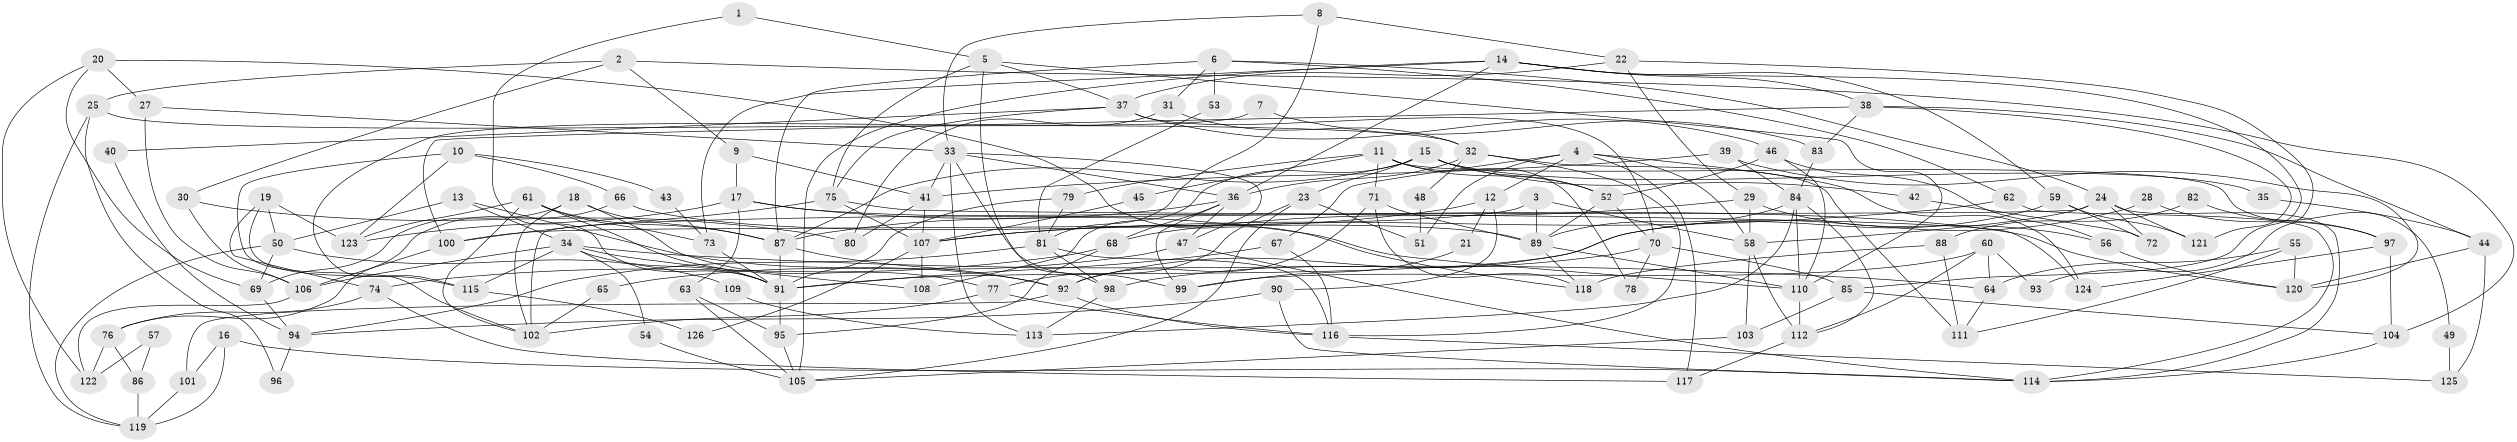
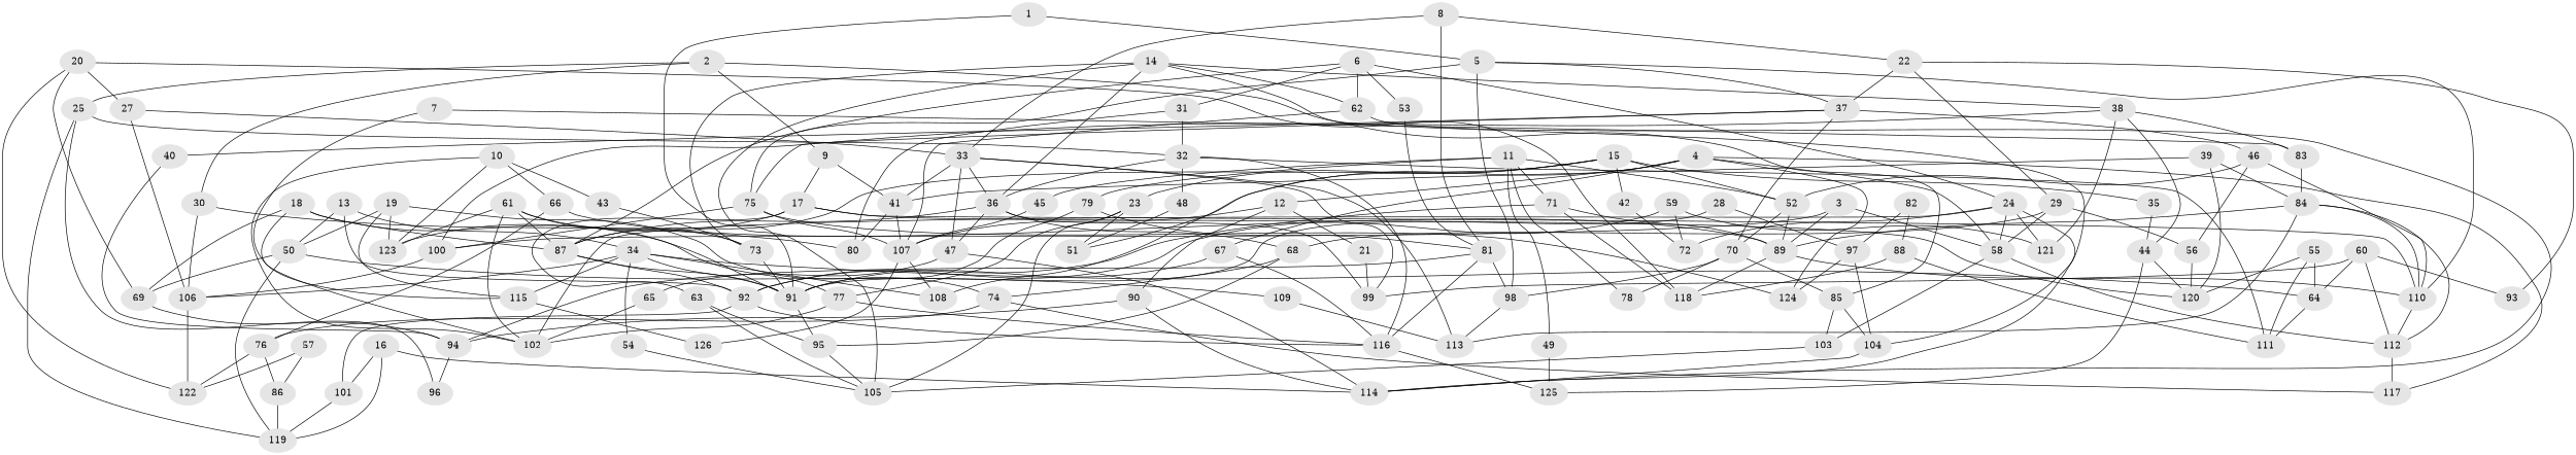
  graph {
    node [color=gray90 style=filled]
    1
    5
    91
    37
    75
    98
    110
    95
    2
    9
    25
    30
    104
    17
    41
    119
    32
    96
    106
    80
    114
    3
    58
    89
    100
    103
    112
    118
    4
    12
    51
    67
    117
    124
    21
    90
    107
    116
    40
    46
    70
    113
    6
    24
    31
    53
    62
    87
    102
    72
    121
    81
    92
    7
    83
    115
    84
    126
    8
    22
    33
    29
    93
    36
    99
    47
    94
    123
    63
    120
    10
    43
    66
    73
    76
    11
    45
    49
    52
    71
    78
    79
    125
    108
    13
    34
    50
    54
    64
    69
    109
    101
    14
    38
    59
    85
    105
    68
    44
    15
    23
    35
    42
    77
    16
    18
    19
    74
    20
    27
    122
    56
    48
    111
    28
    97
    65
    39
    55
    57
    86
    60
    61
    82
    88
    1 -- 5
    1 -- 91
    5 -- 37
    5 -- 75
    5 -- 98
    5 -- 110
    91 -- 95
    37 -- 75
    37 -- 40
    37 -- 46
    37 -- 70
    75 -- 100
    75 -- 124
    75 -- 107
    98 -- 113
    110 -- 112
    95 -- 105
    2 -- 9
    2 -- 25
    2 -- 30
    2 -- 104
    9 -- 17
    9 -- 41
    25 -- 119
    25 -- 32
    25 -- 96
    30 -- 106
    30 -- 80
    104 -- 114
    17 -- 110
    17 -- 123
    17 -- 63
    17 -- 120
    41 -- 80
    41 -- 107
    32 -- 116
    32 -- 36
    32 -- 48
    32 -- 111
    106 -- 122
    3 -- 58
    3 -- 89
    3 -- 100
    58 -- 103
    58 -- 112
    89 -- 110
    89 -- 118
    100 -- 106
    103 -- 105
    112 -- 117
    4 -- 58
    4 -- 12
    4 -- 51
    4 -- 67
    4 -- 117
    4 -- 124
    12 -- 21
    12 -- 90
    12 -- 107
    67 -- 91
    67 -- 116
    21 -- 99
    90 -- 114
    90 -- 94
    107 -- 126
    107 -- 108
    116 -- 125
    40 -- 94
    46 -- 110
    46 -- 52
    46 -- 56
    70 -- 98
    70 -- 78
    70 -- 85
    6 -- 24
    6 -- 31
    6 -- 53
    6 -- 62
    6 -- 87
    24 -- 114
    24 -- 58
    24 -- 102
    24 -- 72
    24 -- 121
    31 -- 32
    31 -- 80
    53 -- 81
    62 -- 114
    62 -- 107
    87 -- 91
    87 -- 92
    81 -- 98
    81 -- 116
    81 -- 94
    92 -- 116
    92 -- 101
    7 -- 83
    7 -- 115
    83 -- 84
    115 -- 126
    84 -- 110
    84 -- 89
    84 -- 112
    84 -- 113
    8 -- 81
    8 -- 22
    8 -- 33
    22 -- 37
    22 -- 29
    22 -- 93
    33 -- 41
    33 -- 113
    33 -- 36
    33 -- 99
    33 -- 47
    29 -- 58
    29 -- 68
    29 -- 56
    36 -- 87
    36 -- 99
    36 -- 47
    36 -- 68
    47 -- 114
    47 -- 65
    94 -- 96
    63 -- 95
    63 -- 105
    10 -- 102
    10 -- 123
    10 -- 43
    10 -- 66
    43 -- 73
    66 -- 89
    66 -- 76
    73 -- 91
    76 -- 122
    76 -- 86
    11 -- 45
    11 -- 49
    11 -- 52
    11 -- 71
    11 -- 78
    11 -- 79
    45 -- 107
    49 -- 125
    52 -- 89
    52 -- 70
    71 -- 89
    71 -- 118
    71 -- 92
    79 -- 91
    79 -- 81
    13 -- 92
    13 -- 34
    13 -- 50
    34 -- 91
    34 -- 106
    34 -- 115
    34 -- 108
    34 -- 54
    34 -- 64
    50 -- 119
    50 -- 69
    50 -- 109
    54 -- 105
    64 -- 111
    69 -- 94
    109 -- 113
    101 -- 119
    14 -- 36
    14 -- 73
    14 -- 38
-   14 -- 59
+   14 -- 62
    14 -- 85
    14 -- 105
    38 -- 100
    38 -- 121
    38 -- 83
    38 -- 44
    59 -- 72
    59 -- 121
    59 -- 92
    85 -- 104
    85 -- 103
    68 -- 95
    68 -- 74
    44 -- 120
    44 -- 125
    15 -- 87
    15 -- 52
    15 -- 108
    15 -- 23
    15 -- 35
    15 -- 42
    23 -- 51
    23 -- 105
    23 -- 77
    35 -- 44
    42 -- 72
    77 -- 116
    77 -- 102
    16 -- 119
    16 -- 114
    16 -- 101
    18 -- 87
    18 -- 102
    18 -- 69
    18 -- 77
    19 -- 115
    19 -- 123
    19 -- 50
    19 -- 74
    74 -- 117
    74 -- 76
    20 -- 118
    20 -- 69
    20 -- 27
    20 -- 122
    27 -- 106
    27 -- 33
    56 -- 120
    48 -- 51
    28 -- 91
    28 -- 97
    97 -- 104
    97 -- 124
    65 -- 102
    39 -- 41
    39 -- 84
    39 -- 120
    55 -- 120
    55 -- 64
    55 -- 111
    57 -- 122
    57 -- 86
    86 -- 119
    60 -- 112
    60 -- 93
    60 -- 99
    60 -- 64
    61 -- 91
    61 -- 87
    61 -- 102
    61 -- 123
    61 -- 73
    82 -- 97
    82 -- 88
    88 -- 118
    88 -- 111
  }
